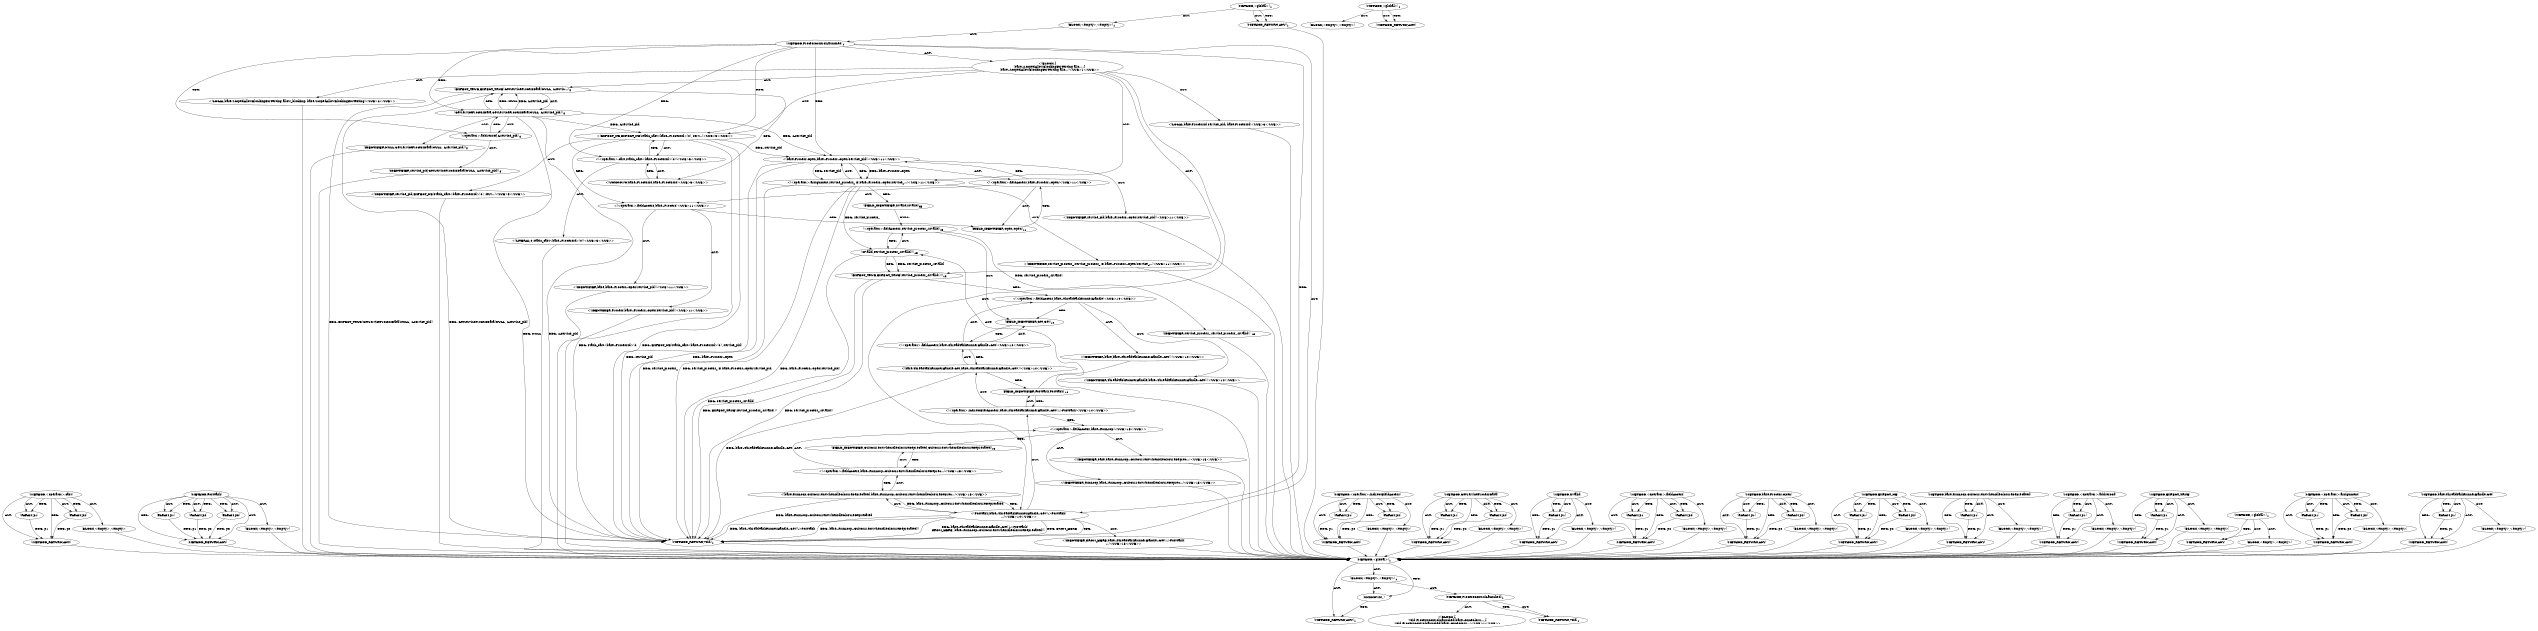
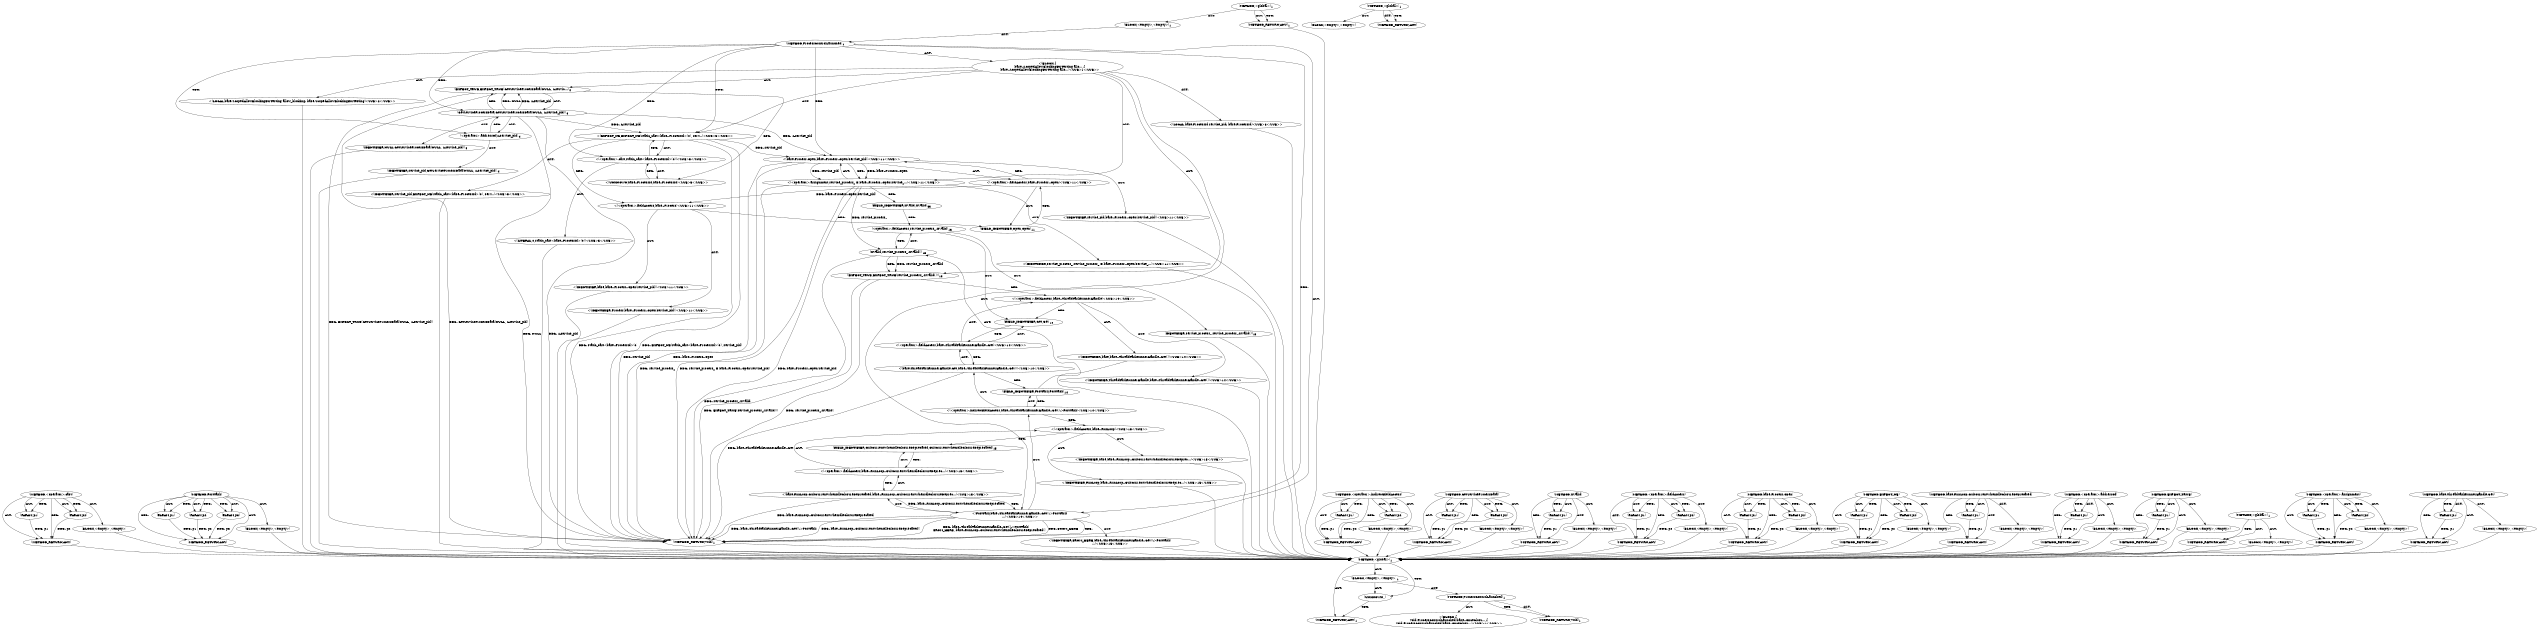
  digraph {
    n1 [label=<(METHOD,&lt;operator&gt;.cast)>]
    n2 [label=<(PARAM,p1)>]
    n3 [label=<(PARAM,p2)>]
    n4 [label=<(BLOCK,&lt;empty&gt;,&lt;empty&gt;)>]
    n5 [label=<(METHOD_RETURN,ANY)>]
    n6 [label=<(METHOD,&lt;global&gt;)<SUB>1</SUB>>]
    n7 [label=<(BLOCK,&lt;empty&gt;,&lt;empty&gt;)<SUB>1</SUB>>]
    n8 [label=<(UNKNOWN,,)>]
    n9 [label=<(METHOD_RETURN,ANY)<SUB>1</SUB>>]
    n10 [label=<(METHOD,PostTask)>]
    n11 [label=<(PARAM,p1)>]
    n12 [label=<(PARAM,p2)>]
    n13 [label=<(PARAM,p3)>]
    n14 [label=<(BLOCK,&lt;empty&gt;,&lt;empty&gt;)>]
    n15 [label=<(METHOD_RETURN,ANY)>]
    n16 [label=<(METHOD,&lt;global&gt;)<SUB>1</SUB>>]
    n17 [label=<(BLOCK,&lt;empty&gt;,&lt;empty&gt;)<SUB>1</SUB>>]
    n18 [label=<(METHOD_RETURN,ANY)<SUB>1</SUB>>]
    n19 [label=<(METHOD,ProcessControlLaunched)<SUB>1</SUB>>]
    n20 [label="<(BLOCK,{\n     base::ScopedAllowBlockingForTesting allo...,{\n     base::ScopedAllowBlockingForTesting allo...)<SUB>1</SUB>>"]
    n21 [label=<(GetServiceProcessData,GetServiceProcessData(NULL, &amp;service_pid))<SUB>4</SUB>>]
    n22 [label=<(&lt;operator&gt;.addressOf,&amp;service_pid)<SUB>4</SUB>>]
    n23 [label="<(EXPECT_NE,EXPECT_NE(static_cast&lt;base::ProcessId&gt;(0), serv...)<SUB>5</SUB>>"]
    n24 [label="<(&lt;operator&gt;.cast,static_cast&lt;base::ProcessId&gt;(0))<SUB>5</SUB>>"]
    n25 [label="<(base.Process.Open,base::Process::Open(service_pid))<SUB>11</SUB>>"]
    n26 [label="<(PostTask,base::ThreadTaskRunnerHandle::Get()-&gt;PostTask(\n...)<SUB>14</SUB>>"]
    n27 [label=<(METHOD_RETURN,void)<SUB>1</SUB>>]
    n28 [label="<(LOCAL,base.ScopedAllowBlockingForTesting allow_blocking: base.ScopedAllowBlockingForTesting)<SUB>2</SUB>>"]
    n29 [label="<(LOCAL,base.ProcessId service_pid: base.ProcessId)<SUB>3</SUB>>"]
    n30 [label=<(EXPECT_TRUE,EXPECT_TRUE(GetServiceProcessData(NULL, &amp;servic...)<SUB>4</SUB>>]
    n31 [label="<(&lt;operator&gt;.assignment,service_process_ = base::Process::Open(service_...)<SUB>11</SUB>>"]
    n32 [label=<(EXPECT_TRUE,EXPECT_TRUE(service_process_.IsValid()))<SUB>13</SUB>>]
    n33 [label=<(IDENTIFIER,NULL,GetServiceProcessData(NULL, &amp;service_pid))<SUB>4</SUB>>]
    n34 [label=<(IDENTIFIER,service_pid,GetServiceProcessData(NULL, &amp;service_pid))<SUB>4</SUB>>]
    n35 [label="<(IDENTIFIER,service_pid,EXPECT_NE(static_cast&lt;base::ProcessId&gt;(0), serv...)<SUB>5</SUB>>"]
    n36 [label="<(&lt;operator&gt;.fieldAccess,base::Process)<SUB>11</SUB>>"]
    n37 [label="<(UNKNOWN,base::ProcessId,base::ProcessId)<SUB>5</SUB>>"]
    n38 [label="<(LITERAL,0,static_cast&lt;base::ProcessId&gt;(0))<SUB>5</SUB>>"]
    n39 [label="<(&lt;operator&gt;.fieldAccess,base::Process::Open)<SUB>11</SUB>>"]
    n40 [label="<(IDENTIFIER,service_pid,base::Process::Open(service_pid))<SUB>11</SUB>>"]
    n41 [label="<(&lt;operator&gt;.indirectFieldAccess,base::ThreadTaskRunnerHandle::Get()-&gt;PostTask)<SUB>14</SUB>>"]
    n42 [label="<(IDENTIFIER,FROM_HERE,base::ThreadTaskRunnerHandle::Get()-&gt;PostTask(\n...)<SUB>15</SUB>>"]
    n43 [label="<(base.RunLoop.QuitCurrentWhenIdleClosureDeprecated,base::RunLoop::QuitCurrentWhenIdleClosureDeprec...)<SUB>15</SUB>>"]
    n44 [label="<(IDENTIFIER,service_process_,service_process_ = base::Process::Open(service_...)<SUB>11</SUB>>"]
    n45 [label=<(IsValid,service_process_.IsValid())<SUB>13</SUB>>]
    n46 [label=<(FIELD_IDENTIFIER,IsValid,IsValid)<SUB>33</SUB>>]
    n47 [label="<(&lt;operator&gt;.fieldAccess,base::ThreadTaskRunnerHandle)<SUB>14</SUB>>"]
    n48 [label=<(FIELD_IDENTIFIER,Open,Open)<SUB>11</SUB>>]
    n49 [label="<(IDENTIFIER,base,base::Process::Open(service_pid))<SUB>11</SUB>>"]
    n50 [label="<(IDENTIFIER,Process,base::Process::Open(service_pid))<SUB>11</SUB>>"]
    n51 [label=<(&lt;operator&gt;.fieldAccess,service_process_.IsValid)<SUB>13</SUB>>]
    n52 [label=<(FIELD_IDENTIFIER,Get,Get)<SUB>14</SUB>>]
    n53 [label="<(IDENTIFIER,base,base::ThreadTaskRunnerHandle::Get())<SUB>14</SUB>>"]
    n54 [label="<(IDENTIFIER,ThreadTaskRunnerHandle,base::ThreadTaskRunnerHandle::Get())<SUB>14</SUB>>"]
    n55 [label=<(IDENTIFIER,service_process_,service_process_.IsValid())<SUB>13</SUB>>]
    n56 [label="<(base.ThreadTaskRunnerHandle.Get,base::ThreadTaskRunnerHandle::Get())<SUB>14</SUB>>"]
    n57 [label=<(FIELD_IDENTIFIER,PostTask,PostTask)<SUB>14</SUB>>]
    n58 [label="<(&lt;operator&gt;.fieldAccess,base::RunLoop)<SUB>15</SUB>>"]
    n59 [label="<(&lt;operator&gt;.fieldAccess,base::RunLoop::QuitCurrentWhenIdleClosureDeprec...)<SUB>15</SUB>>"]
    n60 [label="<(&lt;operator&gt;.fieldAccess,base::ThreadTaskRunnerHandle::Get)<SUB>14</SUB>>"]
    n61 [label=<(FIELD_IDENTIFIER,QuitCurrentWhenIdleClosureDeprecated,QuitCurrentWhenIdleClosureDeprecated)<SUB>15</SUB>>]
    n62 [label="<(IDENTIFIER,base,base::RunLoop::QuitCurrentWhenIdleClosureDeprec...)<SUB>15</SUB>>"]
    n63 [label="<(IDENTIFIER,RunLoop,base::RunLoop::QuitCurrentWhenIdleClosureDeprec...)<SUB>15</SUB>>"]
    n64 [label=<(METHOD,&lt;operator&gt;.indirectFieldAccess)>]
    n65 [label=<(PARAM,p1)>]
    n66 [label=<(PARAM,p2)>]
    n67 [label=<(BLOCK,&lt;empty&gt;,&lt;empty&gt;)>]
    n68 [label=<(METHOD_RETURN,ANY)>]
    n69 [label=<(METHOD,GetServiceProcessData)>]
    n70 [label=<(PARAM,p1)>]
    n71 [label=<(PARAM,p2)>]
    n72 [label=<(BLOCK,&lt;empty&gt;,&lt;empty&gt;)>]
    n73 [label=<(METHOD_RETURN,ANY)>]
    n74 [label=<(METHOD,IsValid)>]
    n75 [label=<(PARAM,p1)>]
    n76 [label=<(BLOCK,&lt;empty&gt;,&lt;empty&gt;)>]
    n77 [label=<(METHOD_RETURN,ANY)>]
    n78 [label=<(METHOD,&lt;operator&gt;.fieldAccess)>]
    n79 [label=<(PARAM,p1)>]
    n80 [label=<(PARAM,p2)>]
    n81 [label=<(BLOCK,&lt;empty&gt;,&lt;empty&gt;)>]
    n82 [label=<(METHOD_RETURN,ANY)>]
    n83 [label=<(METHOD,base.Process.Open)>]
    n84 [label=<(PARAM,p1)>]
    n85 [label=<(PARAM,p2)>]
    n86 [label=<(BLOCK,&lt;empty&gt;,&lt;empty&gt;)>]
    n87 [label=<(METHOD_RETURN,ANY)>]
    n88 [label=<(METHOD,EXPECT_NE)>]
    n89 [label=<(PARAM,p1)>]
    n90 [label=<(PARAM,p2)>]
    n91 [label=<(BLOCK,&lt;empty&gt;,&lt;empty&gt;)>]
    n92 [label=<(METHOD_RETURN,ANY)>]
    n93 [label=<(METHOD,base.RunLoop.QuitCurrentWhenIdleClosureDeprecated)>]
    n94 [label=<(PARAM,p1)>]
    n95 [label=<(BLOCK,&lt;empty&gt;,&lt;empty&gt;)>]
    n96 [label=<(METHOD_RETURN,ANY)>]
    n97 [label=<(METHOD,&lt;operator&gt;.addressOf)>]
    n98 [label=<(PARAM,p1)>]
    n99 [label=<(BLOCK,&lt;empty&gt;,&lt;empty&gt;)>]
    n100 [label=<(METHOD_RETURN,ANY)>]
    n101 [label=<(METHOD,EXPECT_TRUE)>]
    n102 [label=<(PARAM,p1)>]
    n103 [label=<(BLOCK,&lt;empty&gt;,&lt;empty&gt;)>]
    n104 [label=<(METHOD_RETURN,ANY)>]
    n105 [label=<(METHOD,&lt;global&gt;)<SUB>1</SUB>>]
    n106 [label=<(BLOCK,&lt;empty&gt;,&lt;empty&gt;)>]
    n107 [label=<(METHOD_RETURN,ANY)>]
    n108 [label=<(METHOD,&lt;operator&gt;.assignment)>]
    n109 [label=<(PARAM,p1)>]
    n110 [label=<(PARAM,p2)>]
    n111 [label=<(BLOCK,&lt;empty&gt;,&lt;empty&gt;)>]
    n112 [label=<(METHOD_RETURN,ANY)>]
    n113 [label=<(METHOD,base.ThreadTaskRunnerHandle.Get)>]
    n114 [label=<(PARAM,p1)>]
    n115 [label=<(BLOCK,&lt;empty&gt;,&lt;empty&gt;)>]
    n116 [label=<(METHOD_RETURN,ANY)>]
    n117 [label=<(METHOD,ProcessControlLaunched)<SUB>1</SUB>>]
    n118 [label="<(BLOCK,{\n  void ProcessControlLaunched(base::OnceClosu...,{\n  void ProcessControlLaunched(base::OnceClosu...)<SUB>1</SUB>>"]
    n119 [label=<(METHOD_RETURN,void)<SUB>1</SUB>>]
    n120 [label=<(METHOD,&lt;global&gt;)<SUB>1</SUB>>]
    n121 [label=<(BLOCK,&lt;empty&gt;,&lt;empty&gt;)>]
    n122 [label=<(METHOD_RETURN,ANY)>]
    n1 -> n2 [label="AST: "]
    n1 -> n2 [label="DDG: "]
    n1 -> n3 [label="AST: "]
    n1 -> n3 [label="DDG: "]
    n1 -> n4 [label="AST: "]
    n1 -> n5 [label="AST: "]
    n1 -> n5 [label="CFG: "]
    n2 -> n5 [label="DDG: p1"]
    n3 -> n5 [label="DDG: p2"]
    n4 -> n6
    n5 -> n6
    n6 -> n7 [label="AST: "]
    n6 -> n8 [label="CFG: "]
    n6 -> n9 [label="AST: "]
    n7 -> n8 [label="AST: "]
    n7 -> n117 [label="AST: "]
    n8 -> n9 [label="CFG: "]
    n10 -> n11 [label="AST: "]
    n10 -> n11 [label="DDG: "]
    n10 -> n12 [label="AST: "]
    n10 -> n12 [label="DDG: "]
    n10 -> n13 [label="AST: "]
    n10 -> n13 [label="DDG: "]
    n10 -> n14 [label="AST: "]
    n10 -> n15 [label="AST: "]
    n10 -> n15 [label="CFG: "]
    n11 -> n15 [label="DDG: p1"]
    n12 -> n15 [label="DDG: p2"]
    n13 -> n15 [label="DDG: p3"]
    n14 -> n6
    n15 -> n6
    n16 -> n17 [label="AST: "]
    n16 -> n18 [label="AST: "]
    n16 -> n18 [label="CFG: "]
    n17 -> n19 [label="AST: "]
    n18 -> n6
    n19 -> n20 [label="AST: "]
    n19 -> n21 [label="DDG: "]
    n19 -> n22 [label="CFG: "]
    n19 -> n23 [label="DDG: "]
    n19 -> n24 [label="DDG: "]
    n19 -> n25 [label="DDG: "]
    n19 -> n26 [label="DDG: "]
    n19 -> n27 [label="AST: "]
    n20 -> n23 [label="AST: "]
    n20 -> n26 [label="AST: "]
    n20 -> n28 [label="AST: "]
    n20 -> n29 [label="AST: "]
    n20 -> n30 [label="AST: "]
    n20 -> n31 [label="AST: "]
    n20 -> n32 [label="AST: "]
    n21 -> n22 [label="AST: "]
    n21 -> n23 [label="DDG: &amp;service_pid"]
    n21 -> n25 [label="DDG: &amp;service_pid"]
    n21 -> n27 [label="DDG: &amp;service_pid"]
    n21 -> n27 [label="DDG: NULL"]
    n21 -> n30 [label="CFG: "]
    n21 -> n30 [label="DDG: NULL"]
    n21 -> n30 [label="DDG: &amp;service_pid"]
    n21 -> n33 [label="AST: "]
    n22 -> n21 [label="CFG: "]
    n22 -> n34 [label="AST: "]
    n23 -> n24 [label="AST: "]
    n23 -> n25 [label="DDG: service_pid"]
    n23 -> n27 [label="DDG: static_cast&lt;base::ProcessId&gt;(0)"]
    n23 -> n27 [label="DDG: EXPECT_NE(static_cast&lt;base::ProcessId&gt;(0), service_pid)"]
    n23 -> n35 [label="AST: "]
    n23 -> n36 [label="CFG: "]
    n24 -> n23 [label="CFG: "]
    n24 -> n37 [label="AST: "]
    n24 -> n38 [label="AST: "]
    n25 -> n27 [label="DDG: base::Process::Open"]
    n25 -> n27 [label="DDG: service_pid"]
    n25 -> n31 [label="CFG: "]
    n25 -> n31 [label="DDG: base::Process::Open"]
    n25 -> n31 [label="DDG: service_pid"]
    n25 -> n39 [label="AST: "]
    n25 -> n40 [label="AST: "]
    n26 -> n27 [label="CFG: "]
    n26 -> n27 [label="DDG: base::ThreadTaskRunnerHandle::Get()-&gt;PostTask"]
    n26 -> n27 [label="DDG: base::RunLoop::QuitCurrentWhenIdleClosureDeprecated()"]
    n26 -> n27 [label="DDG: base::ThreadTaskRunnerHandle::Get()-&gt;PostTask(\n        FROM_HERE, base::RunLoop::QuitCurrentWhenIdleClosureDeprecated())"]
    n26 -> n27 [label="DDG: FROM_HERE"]
    n26 -> n41 [label="AST: "]
    n26 -> n42 [label="AST: "]
    n26 -> n43 [label="AST: "]
    n27 -> n6
    n28 -> n6
    n29 -> n6
    n30 -> n21 [label="AST: "]
    n30 -> n27 [label="DDG: GetServiceProcessData(NULL, &amp;service_pid)"]
    n30 -> n27 [label="DDG: EXPECT_TRUE(GetServiceProcessData(NULL, &amp;service_pid))"]
    n30 -> n37 [label="CFG: "]
    n31 -> n25 [label="AST: "]
    n31 -> n27 [label="DDG: service_process_"]
    n31 -> n27 [label="DDG: base::Process::Open(service_pid)"]
    n31 -> n27 [label="DDG: service_process_ = base::Process::Open(service_pid)"]
    n31 -> n44 [label="AST: "]
    n31 -> n45 [label="DDG: service_process_"]
    n31 -> n46 [label="CFG: "]
    n32 -> n27 [label="DDG: service_process_.IsValid()"]
    n32 -> n27 [label="DDG: EXPECT_TRUE(service_process_.IsValid())"]
    n32 -> n47 [label="CFG: "]
    n33 -> n6
    n34 -> n6
    n35 -> n6
    n36 -> n48 [label="CFG: "]
    n36 -> n49 [label="AST: "]
    n36 -> n50 [label="AST: "]
    n37 -> n24 [label="CFG: "]
    n38 -> n6
    n39 -> n25 [label="CFG: "]
-   n39 -> n36 [label="AST: "]
+   n39 -> n36 [label="DDG: base::Process::Open(service_pid)"]
    n39 -> n48 [label="AST: "]
    n40 -> n6
    n41 -> n56 [label="AST: "]
    n41 -> n57 [label="AST: "]
    n41 -> n58 [label="CFG: "]
    n42 -> n6
    n43 -> n26 [label="CFG: "]
    n43 -> n26 [label="DDG: base::RunLoop::QuitCurrentWhenIdleClosureDeprecated"]
    n43 -> n27 [label="DDG: base::RunLoop::QuitCurrentWhenIdleClosureDeprecated"]
    n43 -> n59 [label="AST: "]
    n44 -> n6
    n45 -> n27 [label="DDG: service_process_.IsValid"]
    n45 -> n32 [label="CFG: "]
    n45 -> n32 [label="DDG: service_process_.IsValid"]
    n45 -> n51 [label="AST: "]
-   n46 -> n51 [label="NULL: "]
+   n46 -> n51 [label="CFG: "]
    n47 -> n52 [label="CFG: "]
    n47 -> n53 [label="AST: "]
    n47 -> n54 [label="AST: "]
    n48 -> n39 [label="CFG: "]
    n49 -> n6
    n50 -> n6
    n51 -> n45 [label="CFG: "]
    n51 -> n52 [label="AST: "]
-   n51 -> n55 [label="DDG: service_process_.IsValid()"]
+   n51 -> n55 [label="AST: "]
    n52 -> n60 [label="CFG: "]
    n53 -> n6
    n54 -> n6
    n55 -> n6
    n56 -> n27 [label="DDG: base::ThreadTaskRunnerHandle::Get"]
    n56 -> n57 [label="CFG: "]
    n56 -> n60 [label="AST: "]
    n57 -> n41 [label="CFG: "]
    n57 -> n45 [label="AST: "]
    n58 -> n61 [label="CFG: "]
    n58 -> n62 [label="AST: "]
    n58 -> n63 [label="AST: "]
    n59 -> n43 [label="CFG: "]
    n59 -> n58 [label="AST: "]
    n59 -> n61 [label="AST: "]
    n60 -> n47 [label="AST: "]
    n60 -> n52 [label="AST: "]
    n60 -> n56 [label="CFG: "]
    n61 -> n59 [label="CFG: "]
    n62 -> n6
    n63 -> n6
    n64 -> n65 [label="AST: "]
    n64 -> n65 [label="DDG: "]
    n64 -> n66 [label="AST: "]
    n64 -> n66 [label="DDG: "]
    n64 -> n67 [label="AST: "]
    n64 -> n68 [label="AST: "]
    n64 -> n68 [label="CFG: "]
    n65 -> n68 [label="DDG: p1"]
    n66 -> n68 [label="DDG: p2"]
    n67 -> n6
    n68 -> n6
    n69 -> n70 [label="AST: "]
    n69 -> n70 [label="DDG: "]
    n69 -> n71 [label="AST: "]
    n69 -> n71 [label="DDG: "]
    n69 -> n72 [label="AST: "]
    n69 -> n73 [label="AST: "]
    n69 -> n73 [label="CFG: "]
    n70 -> n73 [label="DDG: p1"]
    n71 -> n73 [label="DDG: p2"]
    n72 -> n6
    n73 -> n6
    n74 -> n75 [label="AST: "]
    n74 -> n75 [label="DDG: "]
    n74 -> n76 [label="AST: "]
    n74 -> n77 [label="AST: "]
    n74 -> n77 [label="CFG: "]
    n75 -> n77 [label="DDG: p1"]
    n76 -> n6
    n77 -> n6
    n78 -> n79 [label="AST: "]
    n78 -> n79 [label="DDG: "]
    n78 -> n80 [label="AST: "]
    n78 -> n80 [label="DDG: "]
    n78 -> n81 [label="AST: "]
    n78 -> n82 [label="AST: "]
    n78 -> n82 [label="CFG: "]
    n79 -> n82 [label="DDG: p1"]
    n80 -> n82 [label="DDG: p2"]
    n81 -> n6
    n82 -> n6
    n83 -> n84 [label="AST: "]
    n83 -> n84 [label="DDG: "]
    n83 -> n85 [label="AST: "]
    n83 -> n85 [label="DDG: "]
    n83 -> n86 [label="AST: "]
    n83 -> n87 [label="AST: "]
    n83 -> n87 [label="CFG: "]
    n84 -> n87 [label="DDG: p1"]
    n85 -> n87 [label="DDG: p2"]
    n86 -> n6
    n87 -> n6
    n88 -> n89 [label="AST: "]
    n88 -> n89 [label="DDG: "]
    n88 -> n90 [label="AST: "]
    n88 -> n90 [label="DDG: "]
    n88 -> n91 [label="AST: "]
    n88 -> n92 [label="AST: "]
    n88 -> n92 [label="CFG: "]
    n89 -> n92 [label="DDG: p1"]
    n90 -> n92 [label="DDG: p2"]
    n91 -> n6
    n92 -> n6
    n93 -> n94 [label="AST: "]
    n93 -> n94 [label="DDG: "]
    n93 -> n95 [label="AST: "]
    n93 -> n96 [label="AST: "]
    n93 -> n96 [label="CFG: "]
    n94 -> n96 [label="DDG: p1"]
    n95 -> n6
    n96 -> n6
    n97 -> n98 [label="AST: "]
    n97 -> n98 [label="DDG: "]
    n97 -> n99 [label="AST: "]
    n97 -> n100 [label="AST: "]
    n97 -> n100 [label="CFG: "]
    n98 -> n100 [label="DDG: p1"]
    n99 -> n6
    n100 -> n6
    n101 -> n102 [label="AST: "]
    n101 -> n102 [label="DDG: "]
    n101 -> n103 [label="AST: "]
    n101 -> n104 [label="AST: "]
    n101 -> n104 [label="CFG: "]
    n102 -> n104 [label="DDG: p1"]
    n103 -> n6
    n104 -> n6
    n105 -> n106 [label="AST: "]
    n105 -> n107 [label="AST: "]
    n105 -> n107 [label="CFG: "]
    n106 -> n6
    n107 -> n6
    n108 -> n109 [label="AST: "]
    n108 -> n109 [label="DDG: "]
    n108 -> n110 [label="AST: "]
    n108 -> n110 [label="DDG: "]
    n108 -> n111 [label="AST: "]
    n108 -> n112 [label="AST: "]
    n108 -> n112 [label="CFG: "]
    n109 -> n112 [label="DDG: p1"]
    n110 -> n112 [label="DDG: p2"]
    n111 -> n6
    n112 -> n6
    n113 -> n114 [label="AST: "]
    n113 -> n114 [label="DDG: "]
    n113 -> n115 [label="AST: "]
    n113 -> n116 [label="AST: "]
    n113 -> n116 [label="CFG: "]
    n114 -> n116 [label="DDG: p1"]
    n115 -> n6
    n116 -> n6
    n117 -> n118 [label="AST: "]
    n117 -> n119 [label="AST: "]
    n117 -> n119 [label="CFG: "]
    n120 -> n121 [label="AST: "]
    n120 -> n122 [label="AST: "]
    n120 -> n122 [label="CFG: "]
  }
